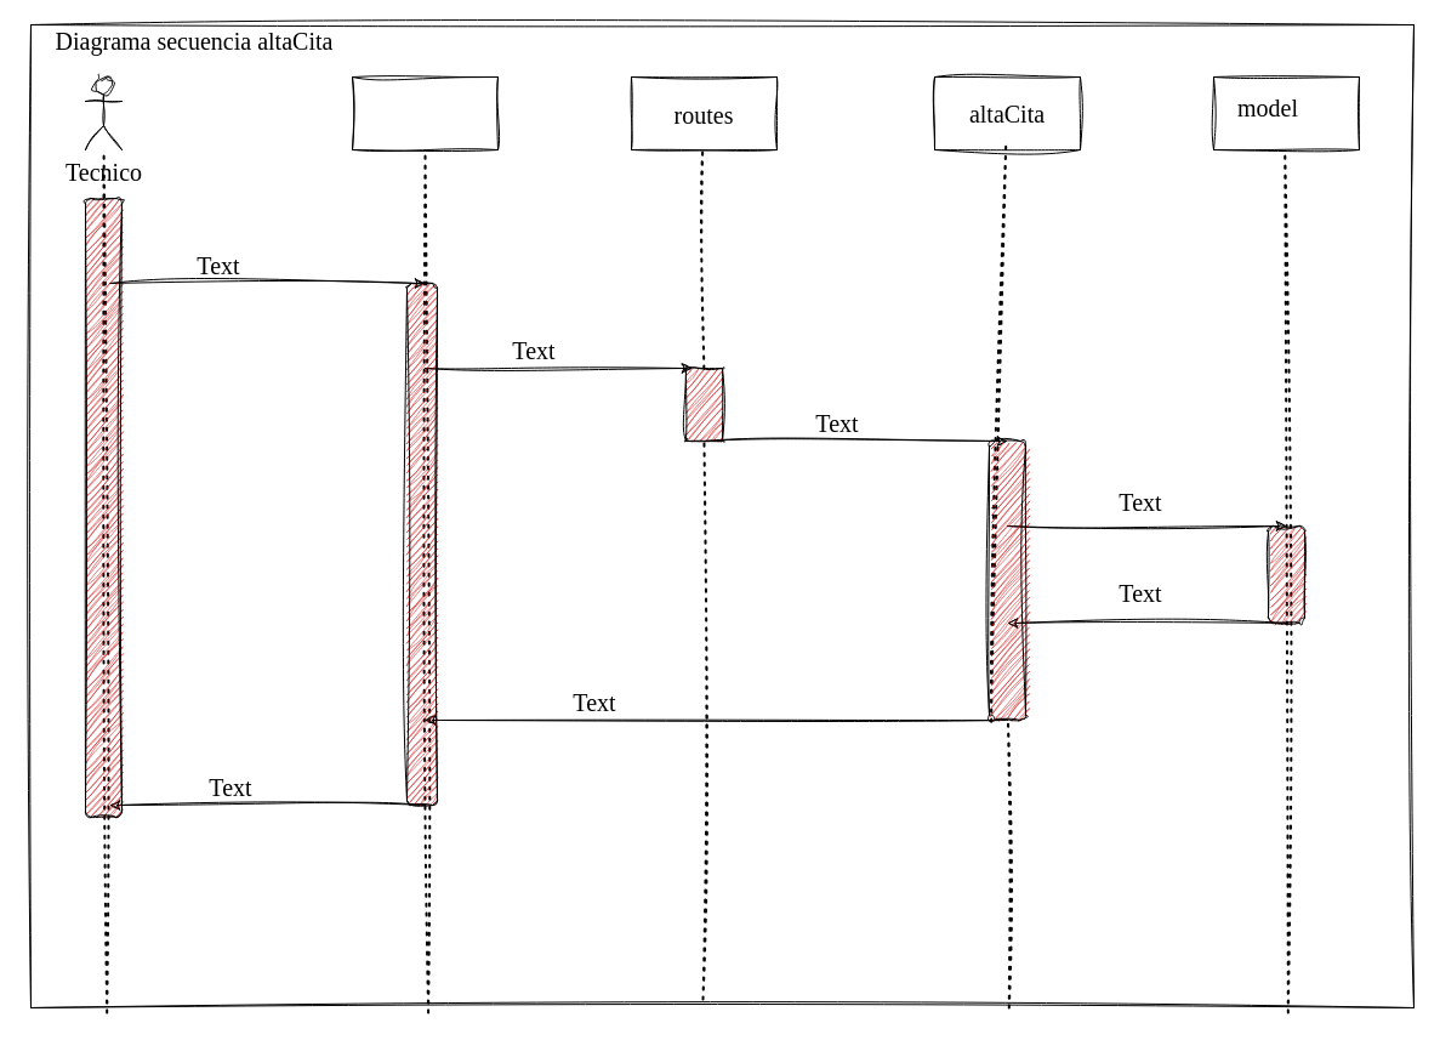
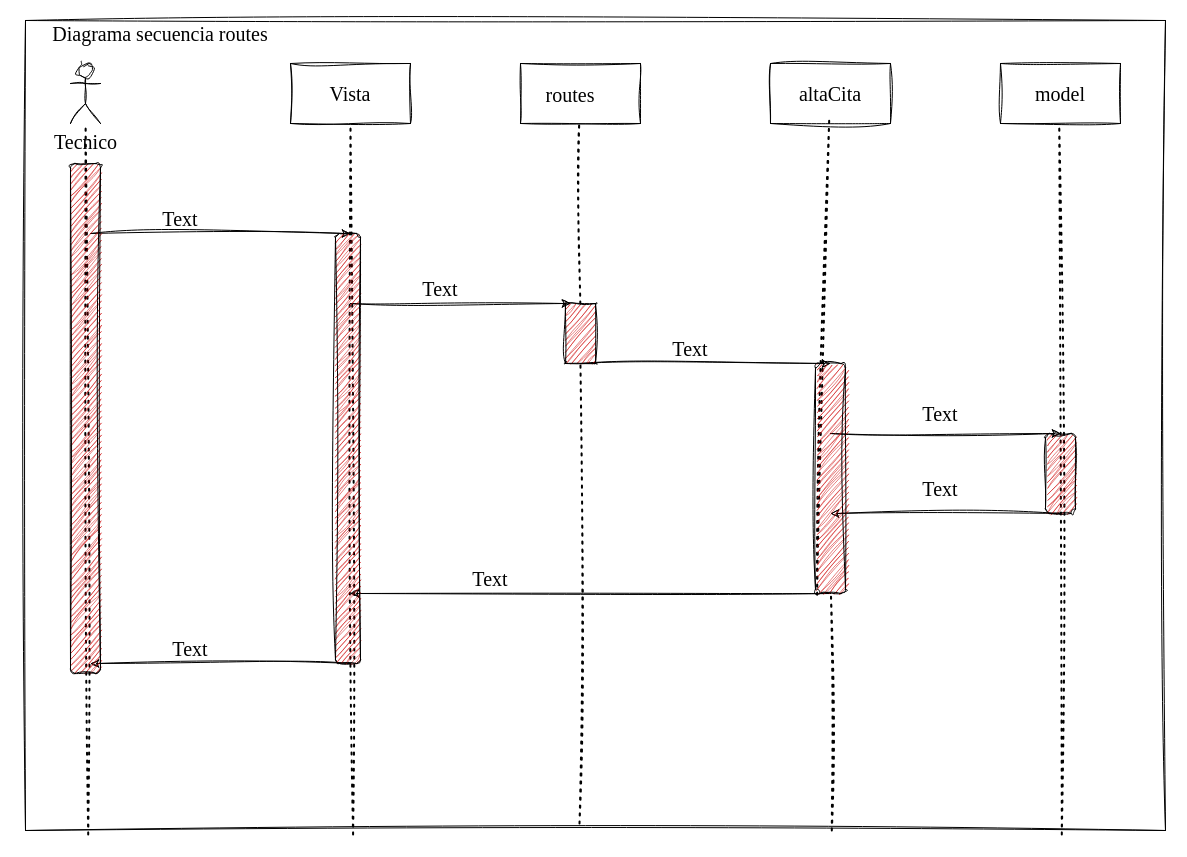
  <mxCell id="0" />
  <mxCell id="1" parent="0" />
  <mxCell id="2" value="" style="rounded=0;whiteSpace=wrap;html=1;sketch=1;hachureGap=4;jiggle=2;curveFitting=1;fontFamily=Architects Daughter;fontSource=https%3A%2F%2Ffonts.googleapis.com%2Fcss%3Ffamily%3DArchitects%2BDaughter;fontSize=20;" parent="1" vertex="1"><mxGeometry x="25" y="20" width="1140" height="810" as="geometry" /></mxCell>
- <mxCell id="3" value="Diagrama secuencia altaCita" style="text;html=1;strokeColor=none;fillColor=none;align=center;verticalAlign=middle;whiteSpace=wrap;rounded=0;fontSize=20;fontFamily=Architects Daughter;" parent="1" vertex="1"><mxGeometry x="20" y="23" width="280" height="20" as="geometry" /></mxCell>
+ <mxCell id="3" value="Diagrama secuencia routes" style="text;html=1;strokeColor=none;fillColor=none;align=center;verticalAlign=middle;whiteSpace=wrap;rounded=0;fontSize=20;fontFamily=Architects Daughter;" parent="1" vertex="1"><mxGeometry x="20" y="23" width="280" height="20" as="geometry" /></mxCell>
  <mxCell id="4" value="Tecnico" style="shape=umlActor;verticalLabelPosition=bottom;verticalAlign=top;html=1;outlineConnect=0;sketch=1;hachureGap=4;jiggle=2;curveFitting=1;fontFamily=Architects Daughter;fontSource=https%3A%2F%2Ffonts.googleapis.com%2Fcss%3Ffamily%3DArchitects%2BDaughter;fontSize=20;" parent="1" vertex="1"><mxGeometry x="70" y="63" width="30" height="60" as="geometry" /></mxCell>
  <mxCell id="5" value="" style="endArrow=none;dashed=1;html=1;dashPattern=1 3;strokeWidth=2;rounded=0;sketch=1;hachureGap=4;jiggle=2;curveFitting=1;fontFamily=Architects Daughter;fontSource=https%3A%2F%2Ffonts.googleapis.com%2Fcss%3Ffamily%3DArchitects%2BDaughter;fontSize=16;exitX=0.055;exitY=1.005;exitDx=0;exitDy=0;exitPerimeter=0;" parent="1" source="2" target="4" edge="1"><mxGeometry width="50" height="50" relative="1" as="geometry"><mxPoint x="410" y="443" as="sourcePoint" /><mxPoint x="460" y="393" as="targetPoint" /></mxGeometry></mxCell>
  <mxCell id="6" value="" style="rounded=0;whiteSpace=wrap;html=1;sketch=1;hachureGap=4;jiggle=2;curveFitting=1;fontFamily=Architects Daughter;fontSource=https%3A%2F%2Ffonts.googleapis.com%2Fcss%3Ffamily%3DArchitects%2BDaughter;fontSize=20;" parent="1" vertex="1"><mxGeometry x="290" y="63" width="120" height="60" as="geometry" /></mxCell>
+ <mxCell id="7" value="Vista" style="text;html=1;strokeColor=none;fillColor=none;align=center;verticalAlign=middle;whiteSpace=wrap;rounded=0;fontSize=20;fontFamily=Architects Daughter;" parent="1" vertex="1"><mxGeometry x="320" y="78" width="60" height="30" as="geometry" /></mxCell>
  <mxCell id="8" value="" style="rounded=0;whiteSpace=wrap;html=1;sketch=1;hachureGap=4;jiggle=2;curveFitting=1;fontFamily=Architects Daughter;fontSource=https%3A%2F%2Ffonts.googleapis.com%2Fcss%3Ffamily%3DArchitects%2BDaughter;fontSize=20;" parent="1" vertex="1"><mxGeometry x="520" y="63" width="120" height="60" as="geometry" /></mxCell>
  <mxCell id="9" value="" style="rounded=0;whiteSpace=wrap;html=1;sketch=1;hachureGap=4;jiggle=2;curveFitting=1;fontFamily=Architects Daughter;fontSource=https%3A%2F%2Ffonts.googleapis.com%2Fcss%3Ffamily%3DArchitects%2BDaughter;fontSize=20;" parent="1" vertex="1"><mxGeometry x="770" y="63" width="120" height="60" as="geometry" /></mxCell>
  <mxCell id="10" value="" style="rounded=0;whiteSpace=wrap;html=1;sketch=1;hachureGap=4;jiggle=2;curveFitting=1;fontFamily=Architects Daughter;fontSource=https%3A%2F%2Ffonts.googleapis.com%2Fcss%3Ffamily%3DArchitects%2BDaughter;fontSize=20;" parent="1" vertex="1"><mxGeometry x="1000" y="63" width="120" height="60" as="geometry" /></mxCell>
- <mxCell id="11" value="routes" style="text;html=1;strokeColor=none;fillColor=none;align=center;verticalAlign=middle;whiteSpace=wrap;rounded=0;fontSize=20;fontFamily=Architects Daughter;" parent="1" vertex="1"><mxGeometry x="550" y="79" width="60" height="30" as="geometry" /></mxCell>
+ <mxCell id="11" value="routes" style="text;html=1;strokeColor=none;fillColor=none;align=center;verticalAlign=middle;whiteSpace=wrap;rounded=0;fontSize=20;fontFamily=Architects Daughter;" parent="1" vertex="1"><mxGeometry x="540" y="79" width="60" height="30" as="geometry" /></mxCell>
  <mxCell id="12" value="altaCita" style="text;html=1;strokeColor=none;fillColor=none;align=center;verticalAlign=middle;whiteSpace=wrap;rounded=0;fontSize=20;fontFamily=Architects Daughter;" parent="1" vertex="1"><mxGeometry x="800" y="78" width="60" height="30" as="geometry" /></mxCell>
- <mxCell id="13" value="model" style="text;html=1;strokeColor=none;fillColor=none;align=center;verticalAlign=middle;whiteSpace=wrap;rounded=0;fontSize=20;fontFamily=Architects Daughter;" parent="1" vertex="1"><mxGeometry x="1015" y="73" width="60" height="30" as="geometry" /></mxCell>
+ <mxCell id="13" value="model" style="text;html=1;strokeColor=none;fillColor=none;align=center;verticalAlign=middle;whiteSpace=wrap;rounded=0;fontSize=20;fontFamily=Architects Daughter;" parent="1" vertex="1"><mxGeometry x="1030" y="78" width="60" height="30" as="geometry" /></mxCell>
  <mxCell id="14" value="" style="endArrow=none;dashed=1;html=1;dashPattern=1 3;strokeWidth=2;rounded=0;sketch=1;hachureGap=4;jiggle=2;curveFitting=1;fontFamily=Architects Daughter;fontSource=https%3A%2F%2Ffonts.googleapis.com%2Fcss%3Ffamily%3DArchitects%2BDaughter;fontSize=16;exitX=0.055;exitY=1.005;exitDx=0;exitDy=0;exitPerimeter=0;" parent="1" edge="1"><mxGeometry width="50" height="50" relative="1" as="geometry"><mxPoint x="352.59" y="834.05" as="sourcePoint" /><mxPoint x="349.999" y="123" as="targetPoint" /></mxGeometry></mxCell>
  <mxCell id="15" value="" style="endArrow=none;dashed=1;html=1;dashPattern=1 3;strokeWidth=2;rounded=0;sketch=1;hachureGap=4;jiggle=2;curveFitting=1;fontFamily=Architects Daughter;fontSource=https%3A%2F%2Ffonts.googleapis.com%2Fcss%3Ffamily%3DArchitects%2BDaughter;fontSize=16;startArrow=none;" parent="1" source="28" edge="1"><mxGeometry width="50" height="50" relative="1" as="geometry"><mxPoint x="579" y="823" as="sourcePoint" /><mxPoint x="578.709" y="123" as="targetPoint" /></mxGeometry></mxCell>
  <mxCell id="16" value="" style="endArrow=none;dashed=1;html=1;dashPattern=1 3;strokeWidth=2;rounded=0;sketch=1;hachureGap=4;jiggle=2;curveFitting=1;fontFamily=Architects Daughter;fontSource=https%3A%2F%2Ffonts.googleapis.com%2Fcss%3Ffamily%3DArchitects%2BDaughter;fontSize=16;exitX=0.055;exitY=1.005;exitDx=0;exitDy=0;exitPerimeter=0;startArrow=none;" parent="1" source="30" edge="1"><mxGeometry width="50" height="50" relative="1" as="geometry"><mxPoint x="831.3" y="830.05" as="sourcePoint" /><mxPoint x="828.709" y="119" as="targetPoint" /></mxGeometry></mxCell>
  <mxCell id="17" value="" style="endArrow=none;dashed=1;html=1;dashPattern=1 3;strokeWidth=2;rounded=0;sketch=1;hachureGap=4;jiggle=2;curveFitting=1;fontFamily=Architects Daughter;fontSource=https%3A%2F%2Ffonts.googleapis.com%2Fcss%3Ffamily%3DArchitects%2BDaughter;fontSize=16;exitX=0.055;exitY=1.005;exitDx=0;exitDy=0;exitPerimeter=0;" parent="1" edge="1"><mxGeometry width="50" height="50" relative="1" as="geometry"><mxPoint x="1061.3" y="834.05" as="sourcePoint" /><mxPoint x="1058.709" y="123" as="targetPoint" /></mxGeometry></mxCell>
  <mxCell id="18" value="" style="endArrow=classic;html=1;rounded=0;sketch=1;hachureGap=4;jiggle=2;curveFitting=1;fontFamily=Architects Daughter;fontSource=https%3A%2F%2Ffonts.googleapis.com%2Fcss%3Ffamily%3DArchitects%2BDaughter;fontSize=16;" parent="1" edge="1"><mxGeometry width="50" height="50" relative="1" as="geometry"><mxPoint x="90" y="233" as="sourcePoint" /><mxPoint x="350" y="233" as="targetPoint" /></mxGeometry></mxCell>
  <mxCell id="19" value="" style="endArrow=classic;html=1;rounded=0;sketch=1;hachureGap=4;jiggle=2;curveFitting=1;fontFamily=Architects Daughter;fontSource=https%3A%2F%2Ffonts.googleapis.com%2Fcss%3Ffamily%3DArchitects%2BDaughter;fontSize=16;" parent="1" edge="1"><mxGeometry width="50" height="50" relative="1" as="geometry"><mxPoint x="350" y="303" as="sourcePoint" /><mxPoint x="570" y="303" as="targetPoint" /></mxGeometry></mxCell>
  <mxCell id="20" value="" style="endArrow=classic;html=1;rounded=0;sketch=1;hachureGap=4;jiggle=2;curveFitting=1;fontFamily=Architects Daughter;fontSource=https%3A%2F%2Ffonts.googleapis.com%2Fcss%3Ffamily%3DArchitects%2BDaughter;fontSize=16;" parent="1" edge="1"><mxGeometry width="50" height="50" relative="1" as="geometry"><mxPoint x="580" y="363" as="sourcePoint" /><mxPoint x="830" y="363" as="targetPoint" /></mxGeometry></mxCell>
  <mxCell id="21" value="" style="endArrow=classic;html=1;rounded=0;sketch=1;hachureGap=4;jiggle=2;curveFitting=1;fontFamily=Architects Daughter;fontSource=https%3A%2F%2Ffonts.googleapis.com%2Fcss%3Ffamily%3DArchitects%2BDaughter;fontSize=16;" parent="1" edge="1"><mxGeometry width="50" height="50" relative="1" as="geometry"><mxPoint x="830" y="433" as="sourcePoint" /><mxPoint x="1060" y="433" as="targetPoint" /></mxGeometry></mxCell>
  <mxCell id="22" value="" style="endArrow=classic;html=1;rounded=0;sketch=1;hachureGap=4;jiggle=2;curveFitting=1;fontFamily=Architects Daughter;fontSource=https%3A%2F%2Ffonts.googleapis.com%2Fcss%3Ffamily%3DArchitects%2BDaughter;fontSize=16;" parent="1" edge="1"><mxGeometry width="50" height="50" relative="1" as="geometry"><mxPoint x="1060" y="513" as="sourcePoint" /><mxPoint x="830" y="513" as="targetPoint" /></mxGeometry></mxCell>
  <mxCell id="23" value="" style="endArrow=classic;html=1;rounded=0;sketch=1;hachureGap=4;jiggle=2;curveFitting=1;fontFamily=Architects Daughter;fontSource=https%3A%2F%2Ffonts.googleapis.com%2Fcss%3Ffamily%3DArchitects%2BDaughter;fontSize=16;" parent="1" edge="1"><mxGeometry width="50" height="50" relative="1" as="geometry"><mxPoint x="830" y="593" as="sourcePoint" /><mxPoint x="350" y="593" as="targetPoint" /></mxGeometry></mxCell>
  <mxCell id="24" value="" style="endArrow=classic;html=1;rounded=0;sketch=1;hachureGap=4;jiggle=2;curveFitting=1;fontFamily=Architects Daughter;fontSource=https%3A%2F%2Ffonts.googleapis.com%2Fcss%3Ffamily%3DArchitects%2BDaughter;fontSize=16;" parent="1" edge="1"><mxGeometry width="50" height="50" relative="1" as="geometry"><mxPoint x="350" y="663" as="sourcePoint" /><mxPoint x="90" y="663" as="targetPoint" /></mxGeometry></mxCell>
  <mxCell id="25" value="" style="rounded=1;whiteSpace=wrap;html=1;sketch=1;hachureGap=4;jiggle=2;curveFitting=1;fontFamily=Architects Daughter;fontSource=https%3A%2F%2Ffonts.googleapis.com%2Fcss%3Ffamily%3DArchitects%2BDaughter;fontSize=20;fillColor=#CC0000;" parent="1" vertex="1"><mxGeometry x="70" y="163" width="30" height="510" as="geometry" /></mxCell>
  <mxCell id="26" value="" style="rounded=1;whiteSpace=wrap;html=1;sketch=1;hachureGap=4;jiggle=2;curveFitting=1;fontFamily=Architects Daughter;fontSource=https%3A%2F%2Ffonts.googleapis.com%2Fcss%3Ffamily%3DArchitects%2BDaughter;fontSize=20;fillColor=#CC0000;" parent="1" vertex="1"><mxGeometry x="335" y="233" width="25" height="430" as="geometry" /></mxCell>
  <mxCell id="27" value="" style="endArrow=none;dashed=1;html=1;dashPattern=1 3;strokeWidth=2;rounded=0;sketch=1;hachureGap=4;jiggle=2;curveFitting=1;fontFamily=Architects Daughter;fontSource=https%3A%2F%2Ffonts.googleapis.com%2Fcss%3Ffamily%3DArchitects%2BDaughter;fontSize=16;" parent="1" target="28" edge="1"><mxGeometry width="50" height="50" relative="1" as="geometry"><mxPoint x="579" y="823" as="sourcePoint" /><mxPoint x="578.709" y="123" as="targetPoint" /></mxGeometry></mxCell>
  <mxCell id="28" value="" style="rounded=1;whiteSpace=wrap;html=1;sketch=1;hachureGap=4;jiggle=2;curveFitting=1;fontFamily=Architects Daughter;fontSource=https%3A%2F%2Ffonts.googleapis.com%2Fcss%3Ffamily%3DArchitects%2BDaughter;fontSize=20;fillColor=#CC0000;arcSize=0;" parent="1" vertex="1"><mxGeometry x="565" y="303" width="30" height="60" as="geometry" /></mxCell>
  <mxCell id="29" value="" style="endArrow=none;dashed=1;html=1;dashPattern=1 3;strokeWidth=2;rounded=0;sketch=1;hachureGap=4;jiggle=2;curveFitting=1;fontFamily=Architects Daughter;fontSource=https%3A%2F%2Ffonts.googleapis.com%2Fcss%3Ffamily%3DArchitects%2BDaughter;fontSize=16;exitX=0.055;exitY=1.005;exitDx=0;exitDy=0;exitPerimeter=0;" parent="1" target="30" edge="1"><mxGeometry width="50" height="50" relative="1" as="geometry"><mxPoint x="831.3" y="830.05" as="sourcePoint" /><mxPoint x="828.709" y="119" as="targetPoint" /></mxGeometry></mxCell>
  <mxCell id="30" value="" style="rounded=1;whiteSpace=wrap;html=1;sketch=1;hachureGap=4;jiggle=2;curveFitting=1;fontFamily=Architects Daughter;fontSource=https%3A%2F%2Ffonts.googleapis.com%2Fcss%3Ffamily%3DArchitects%2BDaughter;fontSize=20;fillColor=#CC0000;" parent="1" vertex="1"><mxGeometry x="815" y="363" width="30" height="230" as="geometry" /></mxCell>
  <mxCell id="31" value="" style="rounded=1;whiteSpace=wrap;html=1;sketch=1;hachureGap=4;jiggle=2;curveFitting=1;fontFamily=Architects Daughter;fontSource=https%3A%2F%2Ffonts.googleapis.com%2Fcss%3Ffamily%3DArchitects%2BDaughter;fontSize=20;fillColor=#CC0000;" parent="1" vertex="1"><mxGeometry x="1045" y="433" width="30" height="80" as="geometry" /></mxCell>
  <mxCell id="32" value="Text" style="text;html=1;strokeColor=none;fillColor=none;align=center;verticalAlign=middle;whiteSpace=wrap;rounded=0;fontSize=20;fontFamily=Architects Daughter;" parent="1" vertex="1"><mxGeometry x="150" y="203" width="60" height="30" as="geometry" /></mxCell>
  <mxCell id="33" value="Text" style="text;html=1;strokeColor=none;fillColor=none;align=center;verticalAlign=middle;whiteSpace=wrap;rounded=0;fontSize=20;fontFamily=Architects Daughter;" parent="1" vertex="1"><mxGeometry x="410" y="273" width="60" height="30" as="geometry" /></mxCell>
  <mxCell id="34" value="Text" style="text;html=1;strokeColor=none;fillColor=none;align=center;verticalAlign=middle;whiteSpace=wrap;rounded=0;fontSize=20;fontFamily=Architects Daughter;" parent="1" vertex="1"><mxGeometry x="160" y="633" width="60" height="30" as="geometry" /></mxCell>
  <mxCell id="35" value="Text" style="text;html=1;strokeColor=none;fillColor=none;align=center;verticalAlign=middle;whiteSpace=wrap;rounded=0;fontSize=20;fontFamily=Architects Daughter;" parent="1" vertex="1"><mxGeometry x="460" y="563" width="60" height="30" as="geometry" /></mxCell>
  <mxCell id="36" value="Text" style="text;html=1;strokeColor=none;fillColor=none;align=center;verticalAlign=middle;whiteSpace=wrap;rounded=0;fontSize=20;fontFamily=Architects Daughter;" parent="1" vertex="1"><mxGeometry x="660" y="333" width="60" height="30" as="geometry" /></mxCell>
  <mxCell id="37" value="Text" style="text;html=1;strokeColor=none;fillColor=none;align=center;verticalAlign=middle;whiteSpace=wrap;rounded=0;fontSize=20;fontFamily=Architects Daughter;" parent="1" vertex="1"><mxGeometry x="910" y="398" width="60" height="30" as="geometry" /></mxCell>
  <mxCell id="38" value="Text" style="text;html=1;strokeColor=none;fillColor=none;align=center;verticalAlign=middle;whiteSpace=wrap;rounded=0;fontSize=20;fontFamily=Architects Daughter;" parent="1" vertex="1"><mxGeometry x="910" y="473" width="60" height="30" as="geometry" /></mxCell>
